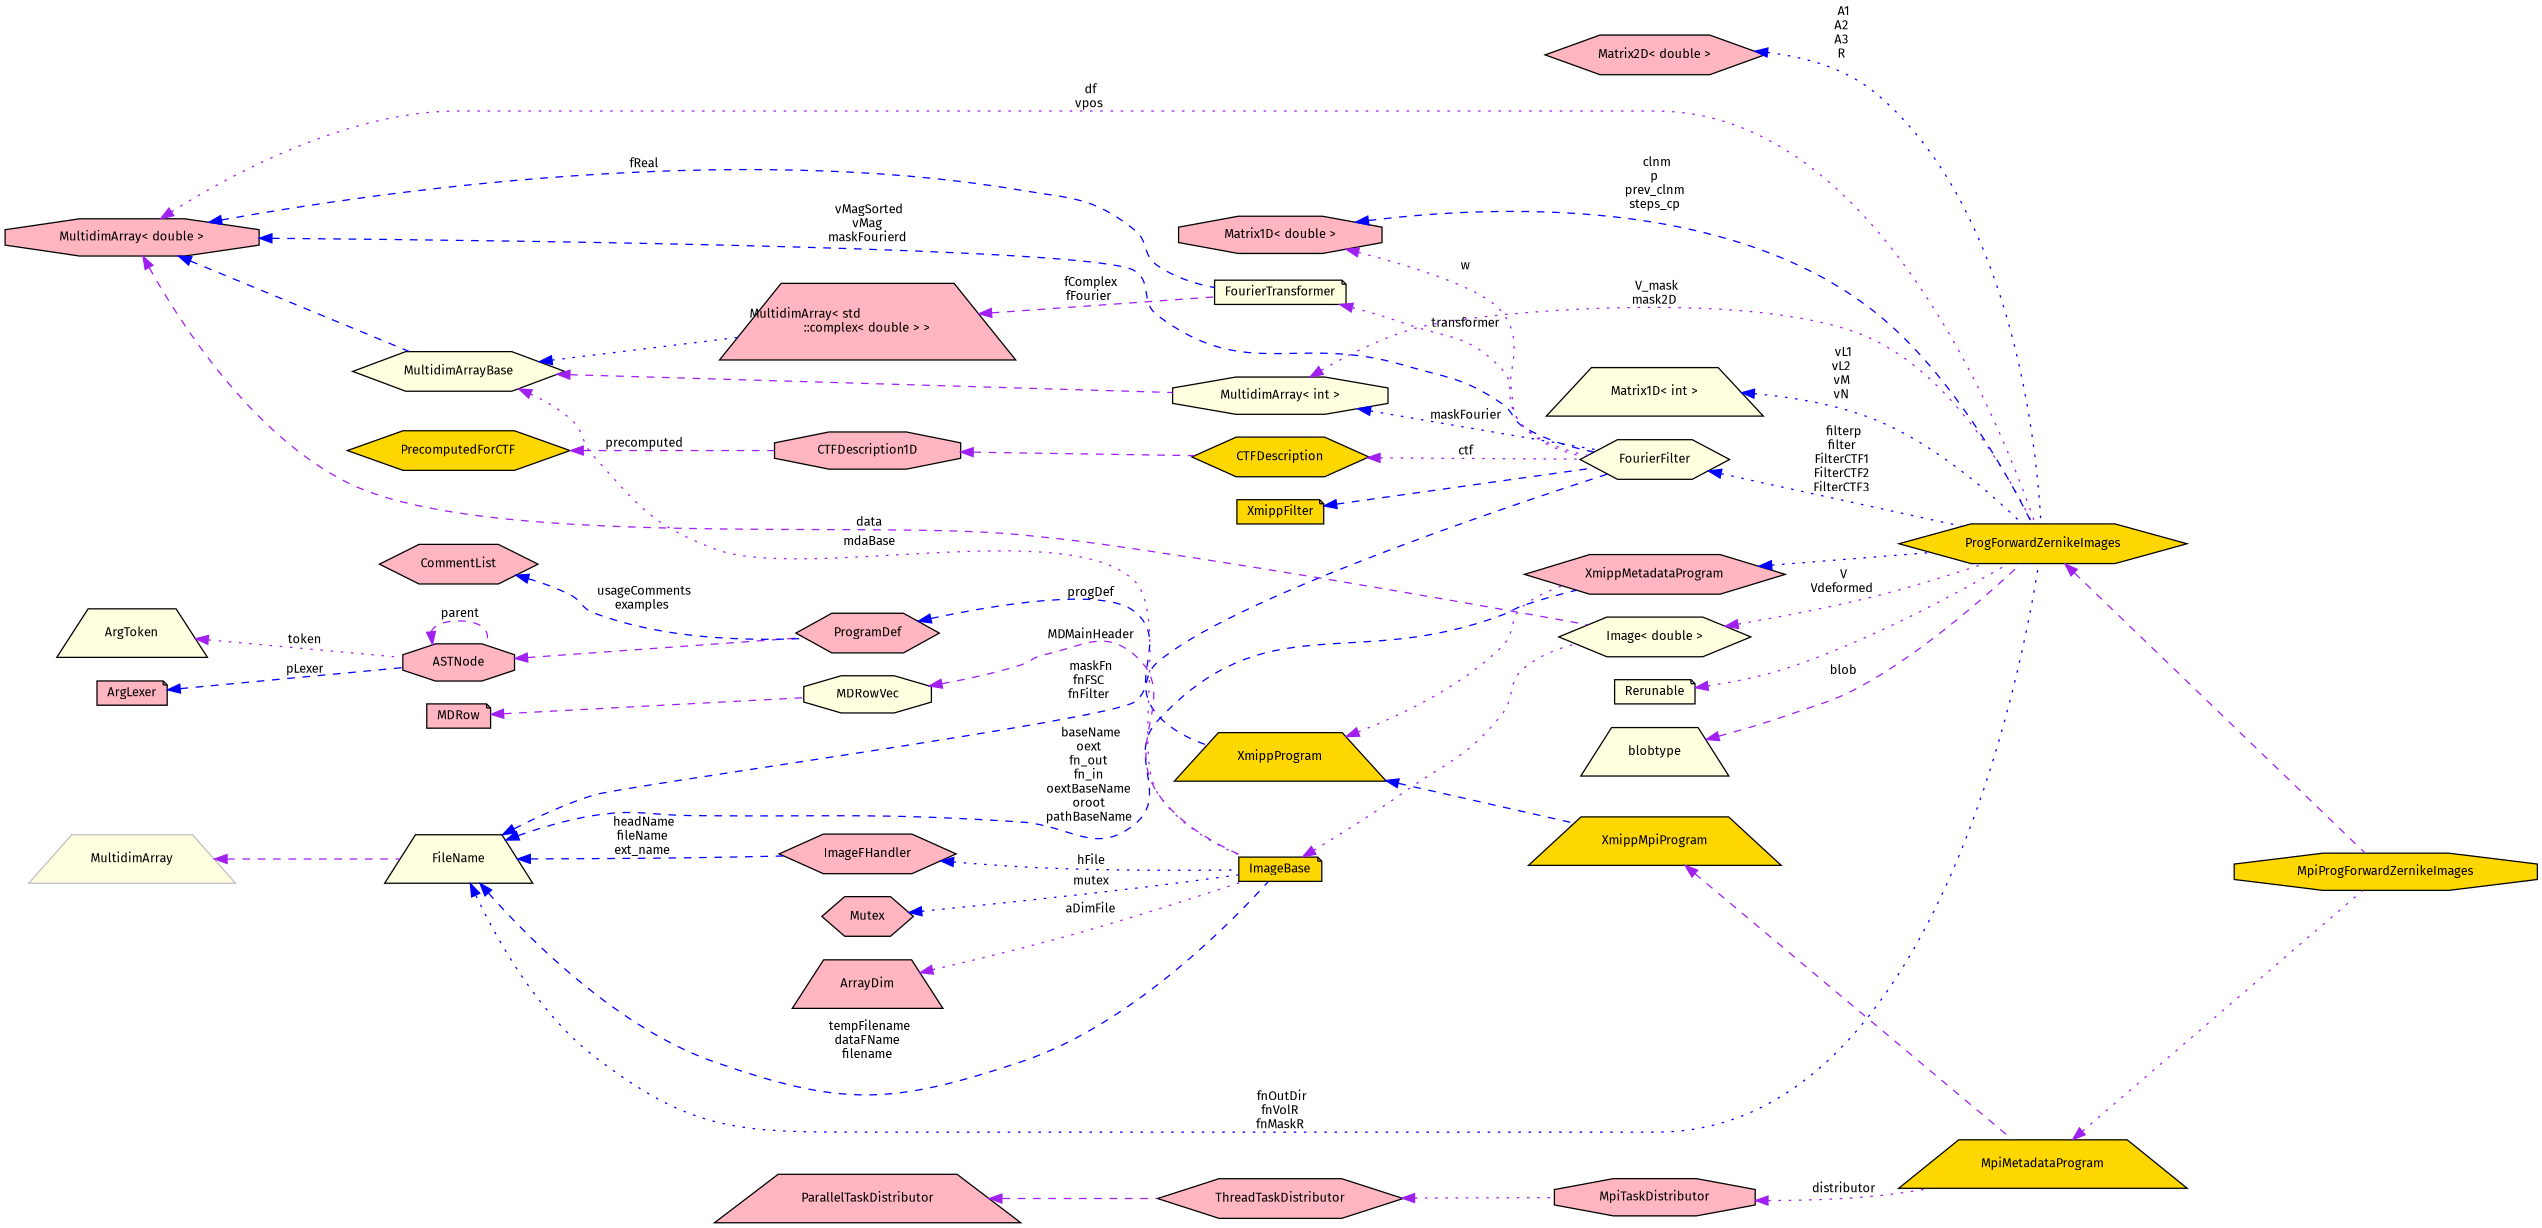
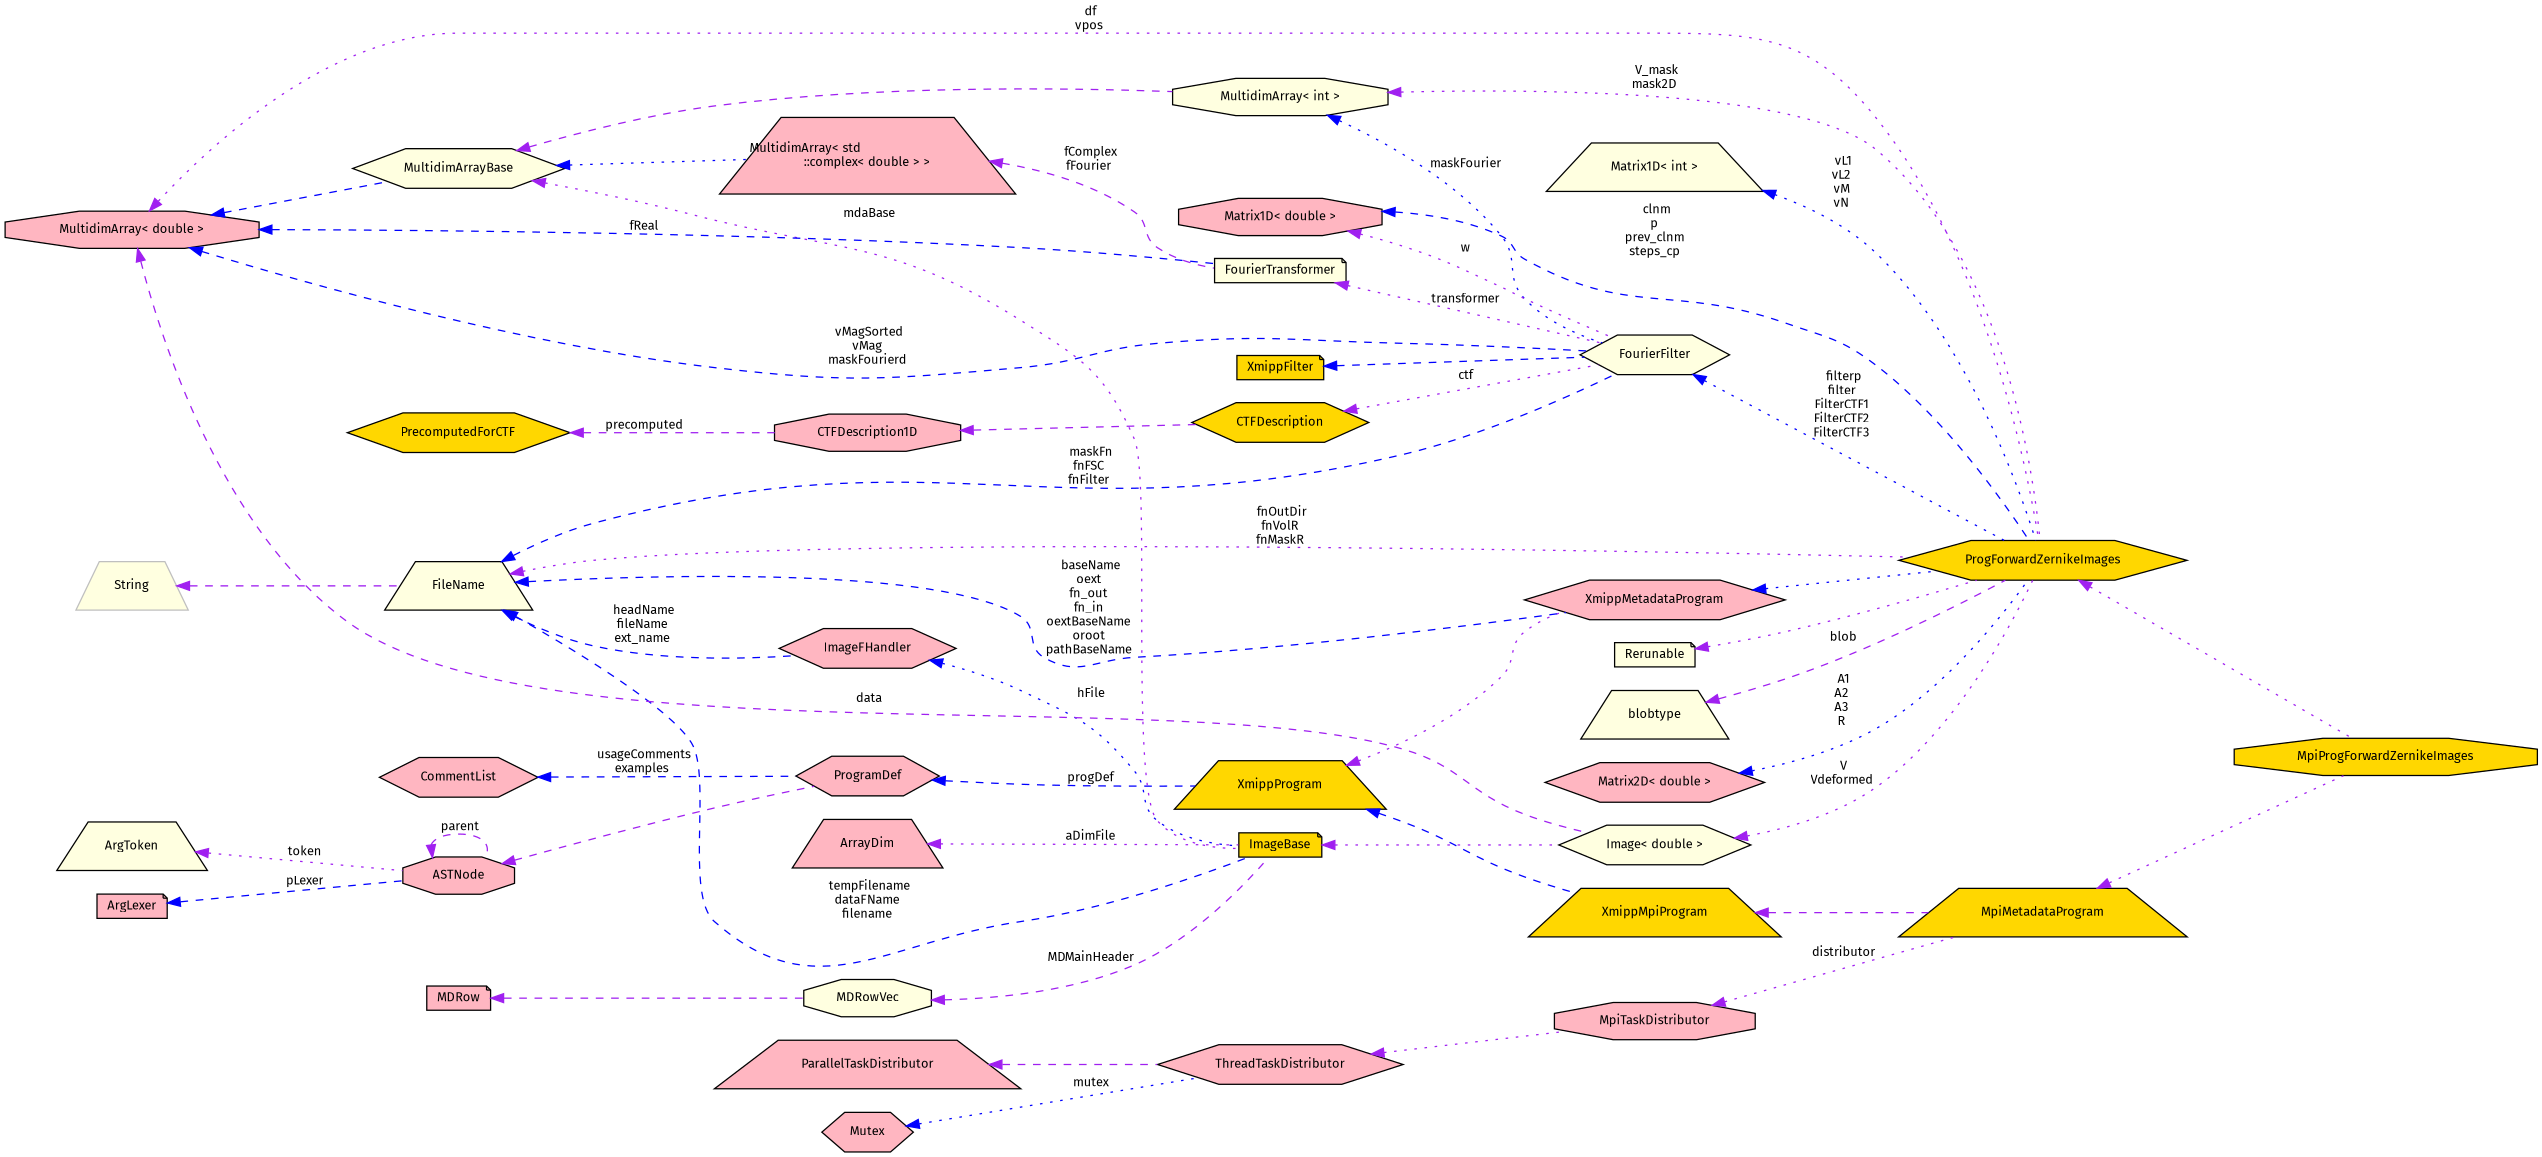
  digraph {
    fontname="Fira Sans"
    rankdir=LR
    node [color=black fillcolor=lightpink fontname="Fira Sans" fontsize=10 shape=hexagon style=filled]
    edge [color=purple dir=back fontname="Fira Sans" fontsize=10 labelfontname=Helvetica labelfontsize=10 style=dashed]
    n1 [fillcolor=gold fontcolor=black height=0.2 label=MpiProgForwardZernikeImages shape=octagon width=0.4]
    n2 [fillcolor=gold height=0.2 label=ProgForwardZernikeImages width=0.4]
    n3 [height=0.2 label=XmippMetadataProgram width=0.4]
    n4 [fillcolor=gold height=0.2 label=XmippProgram shape=trapezium width=0.4]
    n5 [fillcolor=gold height=0.2 label=XmippMpiProgram shape=trapezium width=0.4]
    n6 [fillcolor=gold height=0.2 label=MpiMetadataProgram shape=trapezium width=0.4]
    n7 [height=0.2 label=ProgramDef width=0.4]
    n8 [height=0.2 label=ASTNode shape=octagon width=0.4]
    n9 [fillcolor=lightyellow height=0.2 label=ArgToken shape=trapezium width=0.4]
    n10 [height=0.2 label=ArgLexer shape=note width=0.4]
    n11 [height=0.2 label=CommentList width=0.4]
    n12 [fillcolor=lightyellow height=0.2 label=FileName shape=trapezium width=0.4]
    n13 [fillcolor=gold height=0.2 label=ImageBase shape=note width=0.4]
    n14 [height=0.2 label=ImageFHandler width=0.4]
    n15 [fillcolor=lightyellow height=0.2 label=FourierFilter width=0.4]
    n16 [fillcolor=lightyellow height=0.2 label="Image\< double \>" width=0.4]
-   n17 [color=grey75 fillcolor=lightyellow height=0.2 label=MultidimArray shape=trapezium width=0.4]
+   n17 [color=grey75 fillcolor=lightyellow height=0.2 label=String shape=trapezium width=0.4]
    n18 [fillcolor=lightyellow height=0.2 label=Rerunable shape=note width=0.4]
    n19 [fillcolor=lightyellow height=0.2 label=blobtype shape=trapezium width=0.4]
    n20 [height=0.2 label="Matrix2D\< double \>" width=0.4]
    n21 [fillcolor=lightyellow height=0.2 label=MultidimArrayBase width=0.4]
    n22 [fillcolor=lightyellow height=0.2 label="MultidimArray\< int \>" shape=octagon width=0.4]
    n23 [height=0.2 label="MultidimArray\< std\l::complex\< double \> \>" shape=trapezium width=0.4]
    n24 [height=0.2 label="MultidimArray\< double \>" shape=octagon width=0.4]
    n25 [fillcolor=lightyellow height=0.2 label=FourierTransformer shape=note width=0.4]
    n26 [fillcolor=lightyellow height=0.2 label=MDRowVec shape=octagon width=0.4]
    n27 [height=0.2 label=MDRow shape=note width=0.4]
    n28 [height=0.2 label=ArrayDim shape=trapezium width=0.4]
    n29 [height=0.2 label="Matrix1D\< double \>" shape=octagon width=0.4]
    n30 [fillcolor=gold height=0.2 label=XmippFilter shape=note width=0.4]
    n31 [fillcolor=gold height=0.2 label=CTFDescription width=0.4]
    n32 [height=0.2 label=CTFDescription1D shape=octagon width=0.4]
    n33 [fillcolor=gold height=0.2 label=PrecomputedForCTF width=0.4]
    n34 [fillcolor=lightyellow height=0.2 label="Matrix1D\< int \>" shape=trapezium width=0.4]
    n35 [height=0.2 label=MpiTaskDistributor shape=octagon width=0.4]
    n36 [height=0.2 label=ThreadTaskDistributor width=0.4]
    n37 [height=0.2 label=ParallelTaskDistributor shape=trapezium width=0.4]
    n38 [height=0.2 label=Mutex width=0.4]
-   n2 -> n1
+   n2 -> n1 [style=dotted]
    n3 -> n2 [color=blue style=dotted]
    n4 -> n3 [style=dotted]
    n4 -> n5 [color=blue]
    n5 -> n6
    n6 -> n1 [style=dotted]
    n7 -> n4 [color=blue label=" progDef"]
    n8 -> n7
    n8 -> n8 [label=" parent"]
    n9 -> n8 [label=" token" style=dotted]
    n10 -> n8 [color=blue label=" pLexer"]
    n11 -> n7 [color=blue label=" usageComments\nexamples"]
-   n12 -> n2 [color=blue label=" fnOutDir\nfnVolR\nfnMaskR" style=dotted]
+   n12 -> n2 [label=" fnOutDir\nfnVolR\nfnMaskR" style=dotted]
    n12 -> n3 [color=blue label=" baseName\noext\nfn_out\nfn_in\noextBaseName\noroot\npathBaseName"]
    n12 -> n13 [color=blue label=" tempFilename\ndataFName\nfilename"]
    n12 -> n14 [color=blue label=" headName\nfileName\next_name"]
    n12 -> n15 [color=blue label=" maskFn\nfnFSC\nfnFilter"]
    n13 -> n16 [style=dotted]
    n14 -> n13 [color=blue label=" hFile" style=dotted]
    n15 -> n2 [color=blue label=" filterp\nfilter\nFilterCTF1\nFilterCTF2\nFilterCTF3" style=dotted]
    n16 -> n2 [label=" V\nVdeformed" style=dotted]
    n17 -> n12
    n18 -> n2 [style=dotted]
    n19 -> n2 [label=" blob"]
    n20 -> n2 [color=blue label=" A1\nA2\nA3\nR" style=dotted]
    n21 -> n13 [label=" mdaBase" style=dotted]
    n21 -> n22
    n21 -> n23 [color=blue style=dotted]
    n22 -> n2 [label=" V_mask\nmask2D" style=dotted]
    n22 -> n15 [color=blue label=" maskFourier" style=dotted]
    n23 -> n25 [label=" fComplex\nfFourier"]
    n24 -> n2 [label=" df\nvpos" style=dotted]
    n24 -> n15 [color=blue label=" vMagSorted\nvMag\nmaskFourierd"]
    n24 -> n16 [label=" data"]
    n24 -> n21 [color=blue]
    n24 -> n25 [color=blue label=" fReal"]
    n25 -> n15 [label=" transformer" style=dotted]
    n26 -> n13 [label=" MDMainHeader"]
    n27 -> n26
    n28 -> n13 [label=" aDimFile" style=dotted]
    n29 -> n2 [color=blue label=" clnm\np\nprev_clnm\nsteps_cp"]
    n29 -> n15 [label=" w" style=dotted]
    n30 -> n15 [color=blue]
    n31 -> n15 [label=" ctf" style=dotted]
    n32 -> n31
    n33 -> n32 [label=" precomputed"]
    n34 -> n2 [color=blue label=" vL1\nvL2\nvM\nvN" style=dotted]
    n35 -> n6 [label=" distributor" style=dotted]
    n36 -> n35 [style=dotted]
    n37 -> n36
-   n38 -> n13 [color=blue label=" mutex" style=dotted]
+   n38 -> n36 [color=blue label=" mutex" style=dotted]
  }
